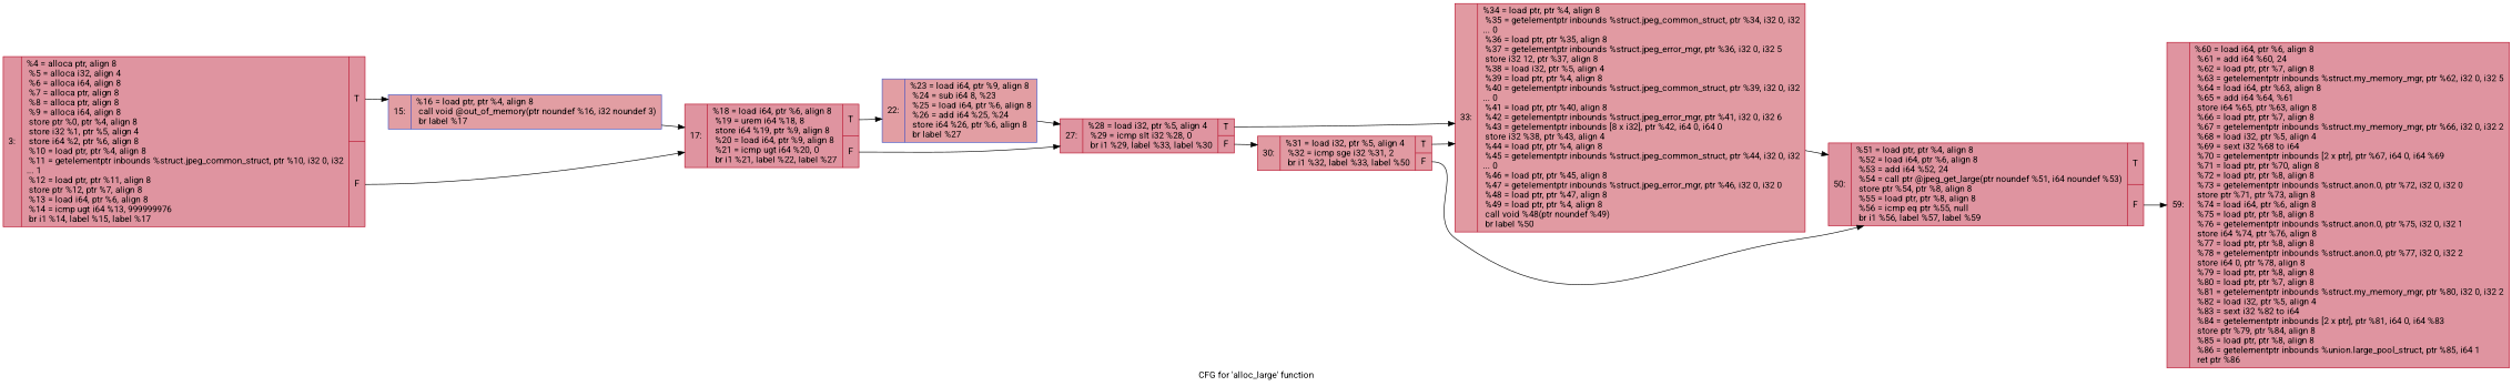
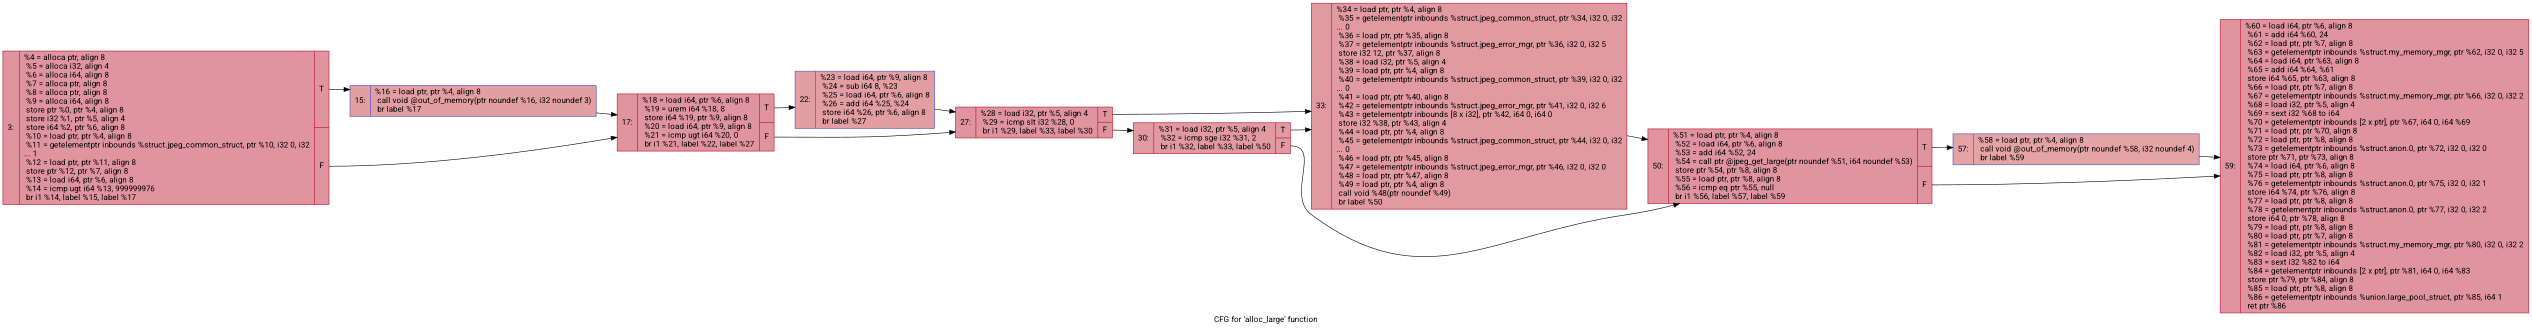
  digraph {
    label="CFG for 'alloc_large' function"
    rankdir=LR
    fontname=Roboto
    node [color="#b70d28ff" fillcolor="#b70d2870" fontname=Roboto shape=record style=filled]
    edge [tailport=s0 fontname=Roboto]
    n1 [label="{3:\l|  %4 = alloca ptr, align 8\l  %5 = alloca i32, align 4\l  %6 = alloca i64, align 8\l  %7 = alloca ptr, align 8\l  %8 = alloca ptr, align 8\l  %9 = alloca i64, align 8\l  store ptr %0, ptr %4, align 8\l  store i32 %1, ptr %5, align 4\l  store i64 %2, ptr %6, align 8\l  %10 = load ptr, ptr %4, align 8\l  %11 = getelementptr inbounds %struct.jpeg_common_struct, ptr %10, i32 0, i32\l... 1\l  %12 = load ptr, ptr %11, align 8\l  store ptr %12, ptr %7, align 8\l  %13 = load i64, ptr %6, align 8\l  %14 = icmp ugt i64 %13, 999999976\l  br i1 %14, label %15, label %17\l|{<s0>T|<s1>F}}"]
    n2 [color="#3d50c3ff" fillcolor="#be242e70" label="{15:\l|  %16 = load ptr, ptr %4, align 8\l  call void @out_of_memory(ptr noundef %16, i32 noundef 3)\l  br label %17\l}"]
    n3 [label="{17:\l|  %18 = load i64, ptr %6, align 8\l  %19 = urem i64 %18, 8\l  store i64 %19, ptr %9, align 8\l  %20 = load i64, ptr %9, align 8\l  %21 = icmp ugt i64 %20, 0\l  br i1 %21, label %22, label %27\l|{<s0>T|<s1>F}}"]
    n4 [color="#3d50c3ff" fillcolor="#be242e70" label="{22:\l|  %23 = load i64, ptr %9, align 8\l  %24 = sub i64 8, %23\l  %25 = load i64, ptr %6, align 8\l  %26 = add i64 %25, %24\l  store i64 %26, ptr %6, align 8\l  br label %27\l}"]
    n5 [label="{27:\l|  %28 = load i32, ptr %5, align 4\l  %29 = icmp slt i32 %28, 0\l  br i1 %29, label %33, label %30\l|{<s0>T|<s1>F}}"]
    n6 [fillcolor="#bb1b2c70" label="{33:\l|  %34 = load ptr, ptr %4, align 8\l  %35 = getelementptr inbounds %struct.jpeg_common_struct, ptr %34, i32 0, i32\l... 0\l  %36 = load ptr, ptr %35, align 8\l  %37 = getelementptr inbounds %struct.jpeg_error_mgr, ptr %36, i32 0, i32 5\l  store i32 12, ptr %37, align 8\l  %38 = load i32, ptr %5, align 4\l  %39 = load ptr, ptr %4, align 8\l  %40 = getelementptr inbounds %struct.jpeg_common_struct, ptr %39, i32 0, i32\l... 0\l  %41 = load ptr, ptr %40, align 8\l  %42 = getelementptr inbounds %struct.jpeg_error_mgr, ptr %41, i32 0, i32 6\l  %43 = getelementptr inbounds [8 x i32], ptr %42, i64 0, i64 0\l  store i32 %38, ptr %43, align 4\l  %44 = load ptr, ptr %4, align 8\l  %45 = getelementptr inbounds %struct.jpeg_common_struct, ptr %44, i32 0, i32\l... 0\l  %46 = load ptr, ptr %45, align 8\l  %47 = getelementptr inbounds %struct.jpeg_error_mgr, ptr %46, i32 0, i32 0\l  %48 = load ptr, ptr %47, align 8\l  %49 = load ptr, ptr %4, align 8\l  call void %48(ptr noundef %49)\l  br label %50\l}"]
    n7 [fillcolor="#bb1b2c70" label="{30:\l|  %31 = load i32, ptr %5, align 4\l  %32 = icmp sge i32 %31, 2\l  br i1 %32, label %33, label %50\l|{<s0>T|<s1>F}}"]
    n8 [label="{50:\l|  %51 = load ptr, ptr %4, align 8\l  %52 = load i64, ptr %6, align 8\l  %53 = add i64 %52, 24\l  %54 = call ptr @jpeg_get_large(ptr noundef %51, i64 noundef %53)\l  store ptr %54, ptr %8, align 8\l  %55 = load ptr, ptr %8, align 8\l  %56 = icmp eq ptr %55, null\l  br i1 %56, label %57, label %59\l|{<s0>T|<s1>F}}"]
+   n9 [color="#3d50c3ff" fillcolor="#c32e3170" label="{57:\l|  %58 = load ptr, ptr %4, align 8\l  call void @out_of_memory(ptr noundef %58, i32 noundef 4)\l  br label %59\l}"]
    n10 [label="{59:\l|  %60 = load i64, ptr %6, align 8\l  %61 = add i64 %60, 24\l  %62 = load ptr, ptr %7, align 8\l  %63 = getelementptr inbounds %struct.my_memory_mgr, ptr %62, i32 0, i32 5\l  %64 = load i64, ptr %63, align 8\l  %65 = add i64 %64, %61\l  store i64 %65, ptr %63, align 8\l  %66 = load ptr, ptr %7, align 8\l  %67 = getelementptr inbounds %struct.my_memory_mgr, ptr %66, i32 0, i32 2\l  %68 = load i32, ptr %5, align 4\l  %69 = sext i32 %68 to i64\l  %70 = getelementptr inbounds [2 x ptr], ptr %67, i64 0, i64 %69\l  %71 = load ptr, ptr %70, align 8\l  %72 = load ptr, ptr %8, align 8\l  %73 = getelementptr inbounds %struct.anon.0, ptr %72, i32 0, i32 0\l  store ptr %71, ptr %73, align 8\l  %74 = load i64, ptr %6, align 8\l  %75 = load ptr, ptr %8, align 8\l  %76 = getelementptr inbounds %struct.anon.0, ptr %75, i32 0, i32 1\l  store i64 %74, ptr %76, align 8\l  %77 = load ptr, ptr %8, align 8\l  %78 = getelementptr inbounds %struct.anon.0, ptr %77, i32 0, i32 2\l  store i64 0, ptr %78, align 8\l  %79 = load ptr, ptr %8, align 8\l  %80 = load ptr, ptr %7, align 8\l  %81 = getelementptr inbounds %struct.my_memory_mgr, ptr %80, i32 0, i32 2\l  %82 = load i32, ptr %5, align 4\l  %83 = sext i32 %82 to i64\l  %84 = getelementptr inbounds [2 x ptr], ptr %81, i64 0, i64 %83\l  store ptr %79, ptr %84, align 8\l  %85 = load ptr, ptr %8, align 8\l  %86 = getelementptr inbounds %union.large_pool_struct, ptr %85, i64 1\l  ret ptr %86\l}"]
    n1 -> n2
    n1 -> n3 [tailport=s1]
    n2 -> n3 [tailport=""]
    n3 -> n4
    n3 -> n5 [tailport=s1]
    n4 -> n5 [tailport=""]
    n5 -> n6
    n5 -> n7 [tailport=s1]
    n6 -> n8 [tailport=""]
    n7 -> n6
    n7 -> n8 [tailport=s1]
+   n8 -> n9
    n8 -> n10 [tailport=s1]
+   n9 -> n10 [tailport=""]
  }
